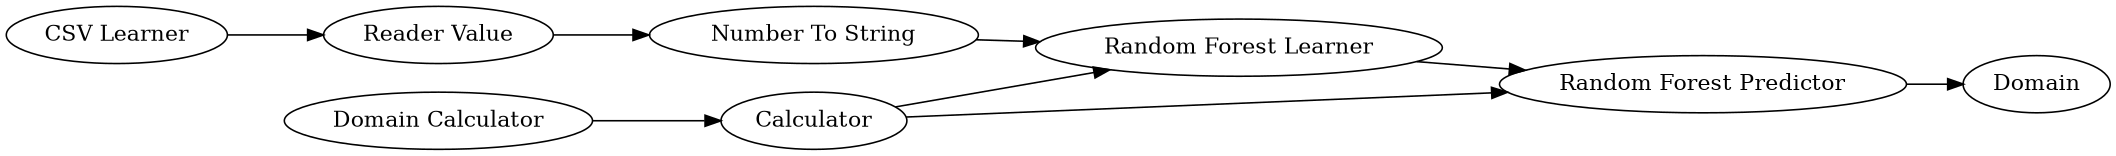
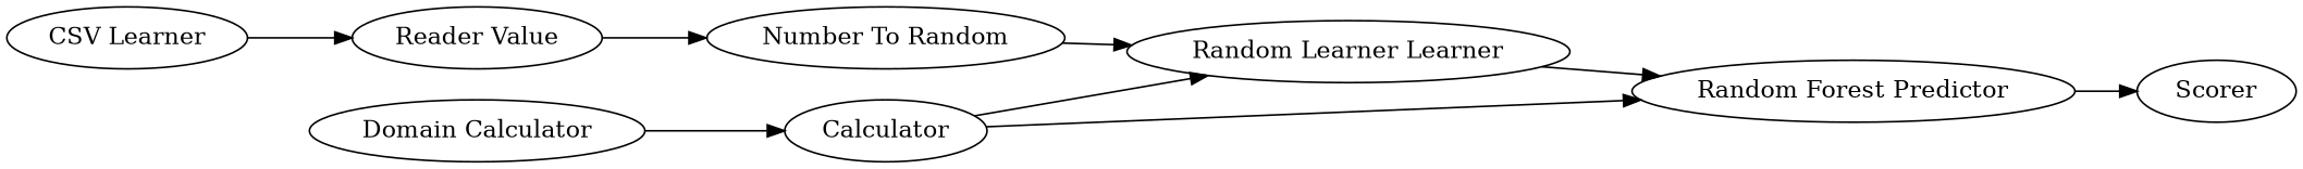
  digraph {
    rankdir=LR
    n1 [label=Calculator]
-   n2 [label="Random Forest Learner"]
+   n2 [label="Random Learner Learner"]
    n3 [label="Random Forest Predictor"]
-   n4 [label=Domain]
-   n5 [label="Number To String"]
+   n4 [label=Scorer]
+   n5 [label="Number To Random"]
    n6 [label="Domain Calculator"]
    n7 [label="CSV Learner"]
    n8 [label="Reader Value"]
    n1 -> n2
    n1 -> n3
    n2 -> n3
    n3 -> n4
    n5 -> n2
    n6 -> n1
    n7 -> n8
    n8 -> n5
  }
